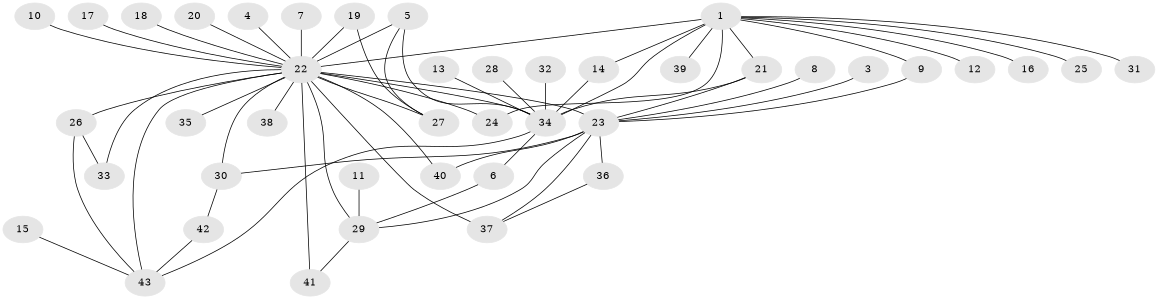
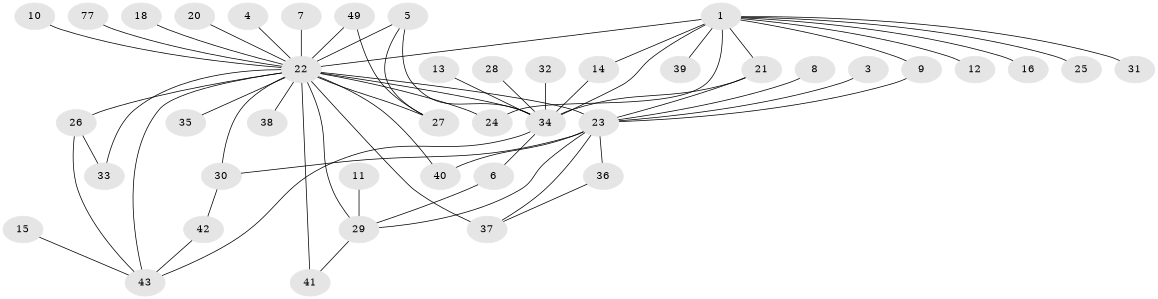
  graph {
    node [color=gray90 style=filled]
    edge [weight=1.0]
    1
    9
    12
    14
    16
    21
    22
    25
    31
    34
    39
    24
    23
    33
    27
    29
    43
    26
    30
    35
    37
    38
    40
    41
    6
    3
    36
    4
    5
    7
    8
    10
    11
    13
    15
-   17
+   17 [label=77]
    18
-   19
+   19 [label=49]
    20
    42
    28
    32
    1 -- 9
    1 -- 12
    1 -- 14
    1 -- 16
    1 -- 21
    1 -- 22 [weight=3.0]
    1 -- 25
    1 -- 31
    1 -- 34
    1 -- 39
    1 -- 24
    9 -- 23
    14 -- 34
    21 -- 34
    21 -- 23
    22 -- 34 [weight=2.0]
    22 -- 24
    22 -- 23 [weight=2.0]
    22 -- 33
    22 -- 27
    22 -- 29
    22 -- 43 [weight=3.0]
    22 -- 26 [weight=2.0]
    22 -- 30
    22 -- 35
    22 -- 37 [weight=3.0]
    22 -- 38
    22 -- 40
    22 -- 41
    34 -- 43
    34 -- 6
    23 -- 29
    23 -- 30
    23 -- 37 [weight=2.0]
    23 -- 40
    23 -- 36
    29 -- 41
    26 -- 33
    26 -- 43
    30 -- 42
    6 -- 29
    3 -- 23
    36 -- 37
    4 -- 22 [weight=2.0]
    5 -- 22 [weight=2.0]
    5 -- 34
    5 -- 27
    7 -- 22
    8 -- 23
    10 -- 22
    11 -- 29
    13 -- 34
    15 -- 43
    17 -- 22
    18 -- 22
    19 -- 22
    19 -- 27
    20 -- 22
    42 -- 43
    28 -- 34
    32 -- 34
  }
